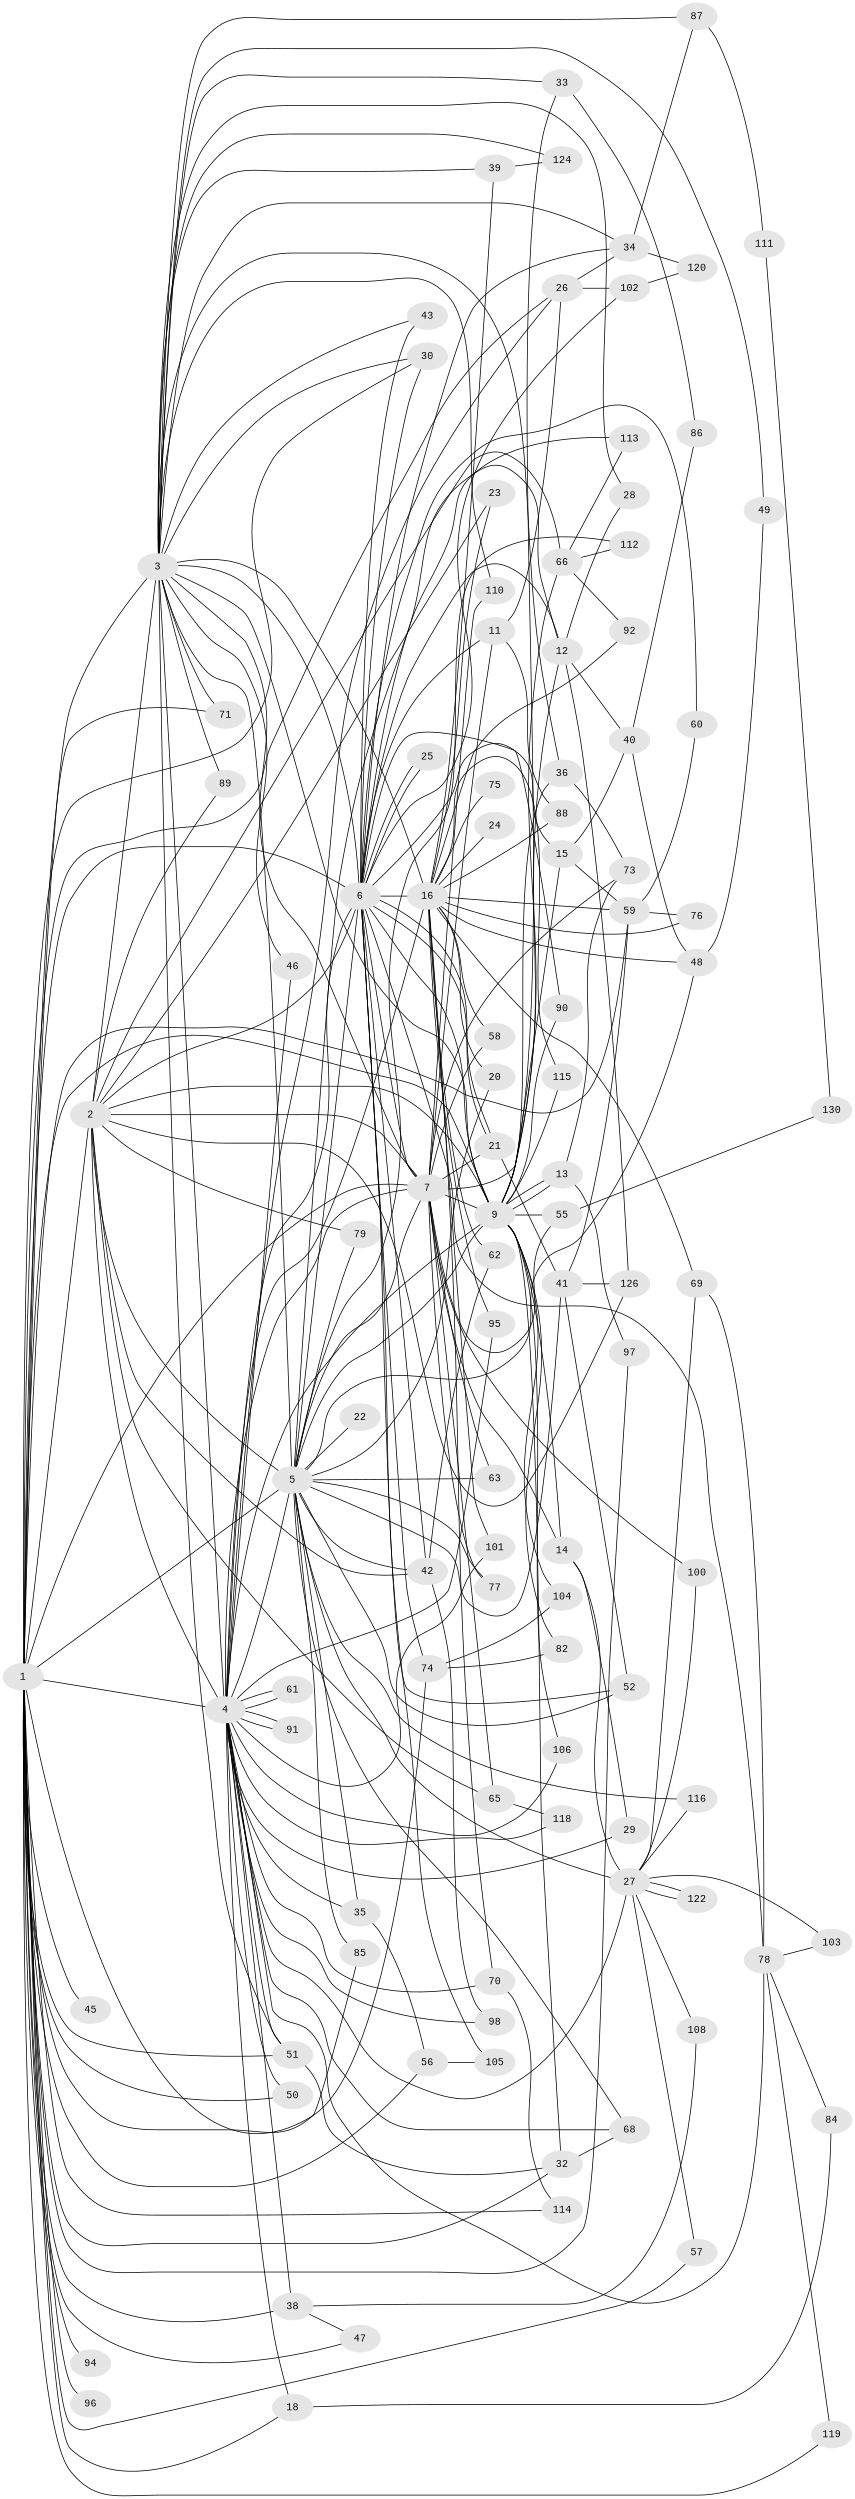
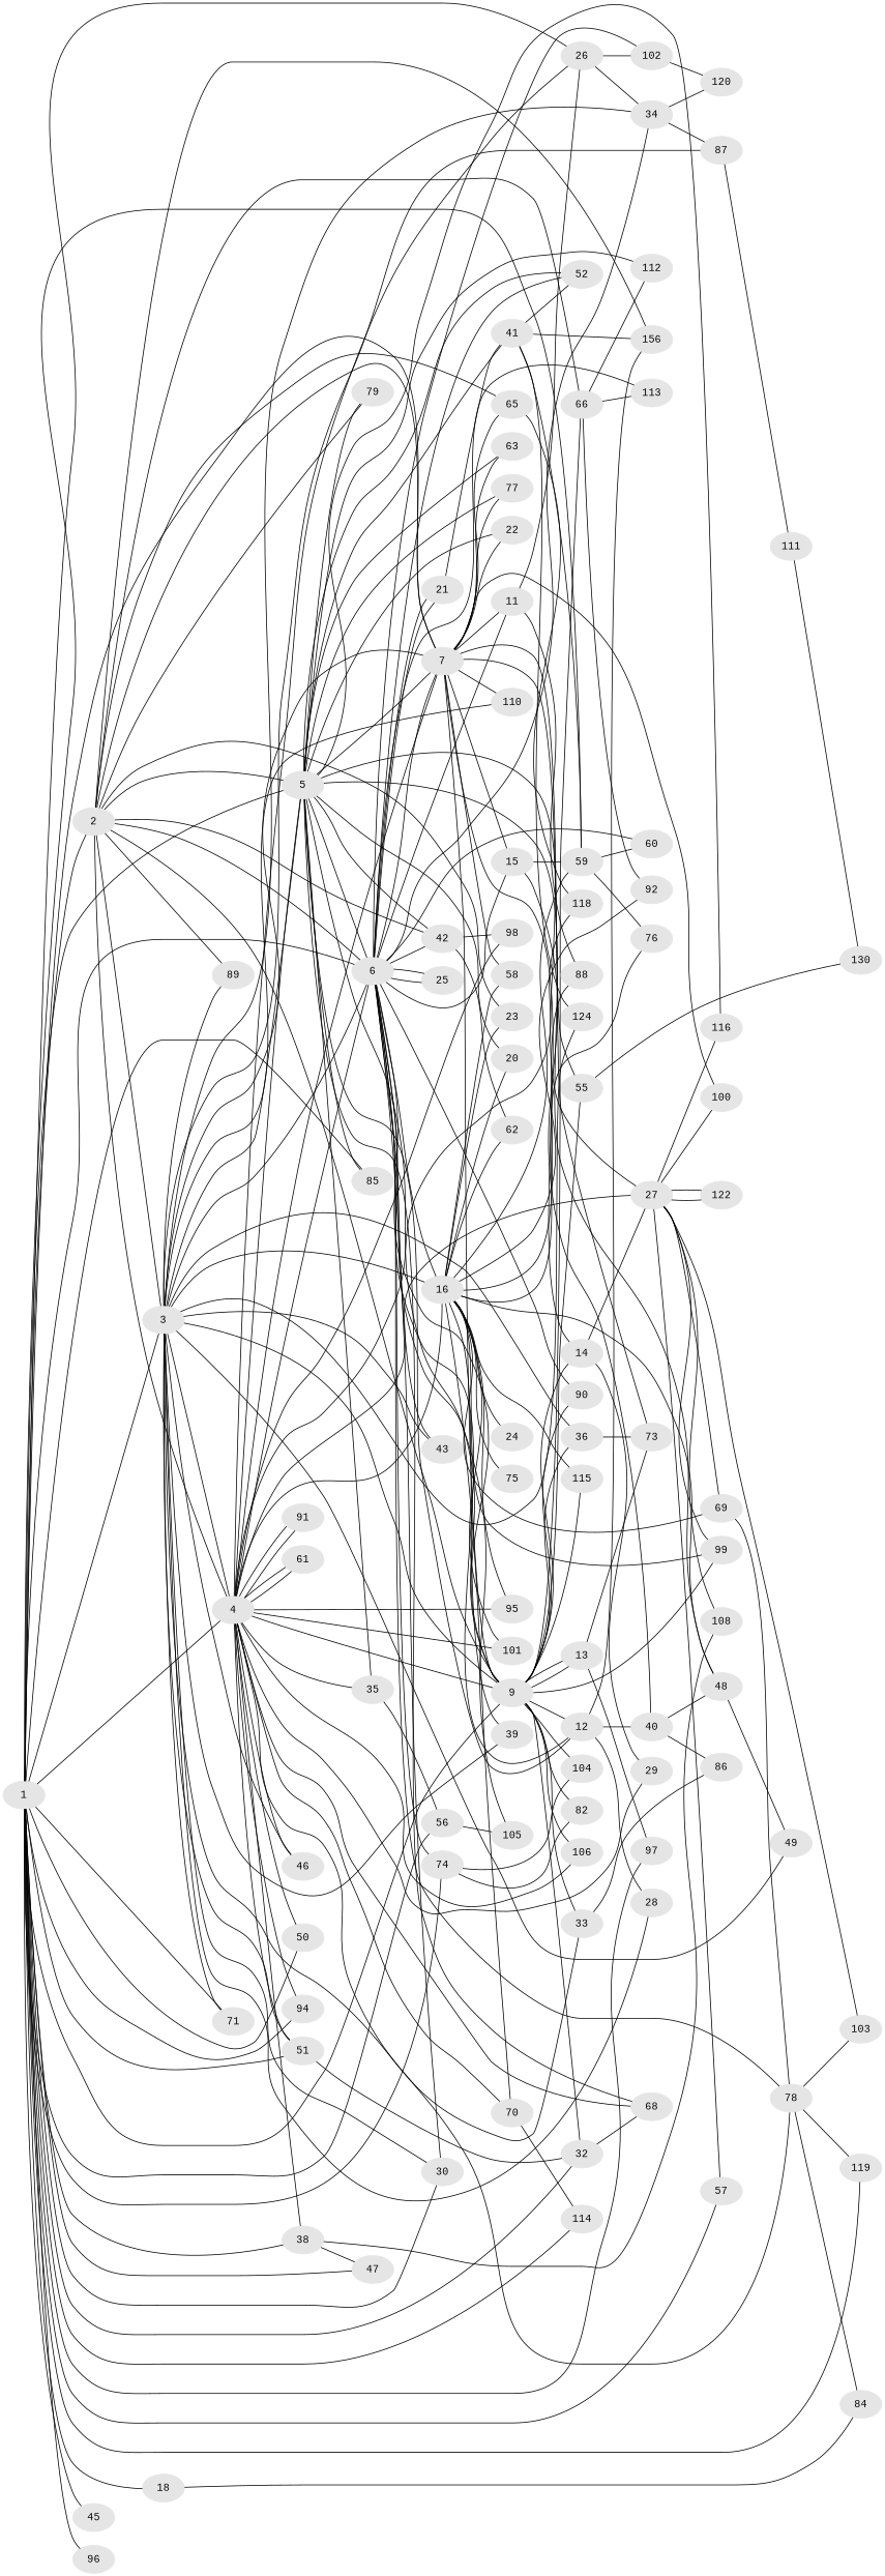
  graph {
    fontname="Liberation Mono"
    rankdir=LR
    node [color=gray90 fontname="Liberation Mono" style=filled]
    edge [fontname="Liberation Mono"]
    1 [super="+8"]
    2 [super="+17"]
    3 [super="+107"]
    4 [super="+31"]
    5 [super="+129"]
    6 [super="+10"]
    7 [super="+80"]
    9 [super="+123"]
    18
    26
    30 [super="+125"]
    32 [super="+44"]
    38
    45
    47
    50
    51
    56
    57
    59 [super="+127"]
    71
    74
    85
    94
    96
    97
    114
    119
    23
    42 [super="+72"]
    65
    66
    79
    89
-   126 [super="+128"]
+   126 [super="+128" label=156]
    16 [super="+19"]
    28
    33
    34 [super="+37"]
    36
    39
    43
    46 [super="+54"]
    49
    87
    110
    124
    27 [super="+53"]
    29
    35
    61
    68 [super="+93"]
    70
    78 [super="+121"]
    91
    95
    98
    101
    106
    118
    12 [super="+67"]
    20
    22
    41 [super="+64"]
    48
    52
    63
    77
    112
    116
    11 [super="+109"]
    15 [super="+81"]
    21
    25
    60
    90
    102
    105
    113
    14
    55
    58
    73
    100
    13
    82
+   99 [super="+117"]
    104
    115
    84
    108
    76
    62
    92
    75
    88
    24
    69
    86
    120
    111
    103
    122
    40 [super="+83"]
    130
    1 -- 2 [weight=2]
    1 -- 3 [weight=2]
    1 -- 4 [weight=3]
    1 -- 5 [weight=3]
    1 -- 6 [weight=4]
    1 -- 7 [weight=2]
    1 -- 9 [weight=2]
    1 -- 18
    1 -- 26
    1 -- 30
    1 -- 32
    1 -- 38
    1 -- 45
    1 -- 47
    1 -- 50
    1 -- 51
    1 -- 56
    1 -- 57
    1 -- 59
    1 -- 71
    1 -- 74
    1 -- 85
    1 -- 94
    1 -- 96
    1 -- 97
    1 -- 114
    1 -- 119
    2 -- 3
    2 -- 4
    2 -- 5
    2 -- 6 [weight=3]
    2 -- 7
    2 -- 9
    2 -- 23
    2 -- 42
    2 -- 65
    2 -- 66
    2 -- 79
    2 -- 89
    2 -- 126
    3 -- 4
    3 -- 5
    3 -- 6 [weight=2]
    3 -- 7
    3 -- 9
    3 -- 30
    3 -- 51
    3 -- 71
    3 -- 89
    3 -- 16
    3 -- 28
    3 -- 33
    3 -- 34
    3 -- 36
    3 -- 39
    3 -- 43
    3 -- 46 [weight=2]
    3 -- 49
    3 -- 87
    3 -- 110
    3 -- 124
    4 -- 5
    4 -- 6 [weight=2]
    4 -- 7
    4 -- 9
-   4 -- 18
+   4 -- 94
    4 -- 26
    4 -- 38
    4 -- 50
    4 -- 51
    4 -- 16
    4 -- 46
    4 -- 27
    4 -- 29
    4 -- 35
    4 -- 61
    4 -- 61
    4 -- 68
    4 -- 70
    4 -- 78
    4 -- 91
    4 -- 91
    4 -- 95
    4 -- 98
    4 -- 101
    4 -- 106
    4 -- 118
    5 -- 6 [weight=2]
    5 -- 7
    5 -- 9 [weight=2]
    5 -- 85
    5 -- 42
    5 -- 79
    5 -- 27
    5 -- 35
    5 -- 68
    5 -- 12
    5 -- 20
    5 -- 22
    5 -- 41
    5 -- 48
    5 -- 52
    5 -- 63
    5 -- 77
    5 -- 112
    5 -- 116
    6 -- 7 [weight=2]
    6 -- 9 [weight=2]
    6 -- 30
    6 -- 74
    6 -- 42
    6 -- 16
    6 -- 34
    6 -- 43
    6 -- 78
    6 -- 12
    6 -- 52
    6 -- 11
    6 -- 15
    6 -- 21
    6 -- 21
    6 -- 25
    6 -- 25
    6 -- 60
    6 -- 90
    6 -- 102
    6 -- 105
    6 -- 113
    7 -- 9
    7 -- 65
    7 -- 110
-   7 -- 21
+   7 -- 22
    7 -- 63
    7 -- 77
    7 -- 11
    7 -- 15
    7 -- 14
    7 -- 55
    7 -- 58
    7 -- 73
    7 -- 100
    9 -- 32
    9 -- 66
    9 -- 33
    9 -- 36
    9 -- 106
    9 -- 12
    9 -- 90
    9 -- 14
    9 -- 55
    9 -- 13
    9 -- 13
    9 -- 82
+   9 -- 99
    9 -- 104
    9 -- 115
    18 -- 84
    26 -- 34
    26 -- 102
    32 -- 68
    38 -- 47
    38 -- 108
    51 -- 32
    56 -- 105
    59 -- 60
    59 -- 76
    74 -- 82
    74 -- 104
    42 -- 98
    42 -- 62
    65 -- 118
    66 -- 112
    66 -- 113
    66 -- 92
    16 -- 59
    16 -- 23
    16 -- 39
    16 -- 70
    16 -- 95
    16 -- 101
    16 -- 20
    16 -- 48
    16 -- 58
+   16 -- 99
    16 -- 115
    16 -- 76
    16 -- 62
    16 -- 92
    16 -- 75
    16 -- 88
    16 -- 24
    16 -- 69
    33 -- 86
    34 -- 87
    34 -- 120
    36 -- 73
    87 -- 111
    27 -- 57
    27 -- 116
    27 -- 100
+   27 -- 99
    27 -- 108
    27 -- 69
    27 -- 103
    27 -- 122
    27 -- 122
    35 -- 56
    70 -- 114
    78 -- 119
    78 -- 84
    78 -- 103
    12 -- 126
    12 -- 28
    12 -- 40
    41 -- 59
    41 -- 126
-   39 -- 124
+   41 -- 124
    41 -- 52
    48 -- 49
    11 -- 26
    11 -- 88
    15 -- 59
    15 -- 40
    21 -- 41
    102 -- 120
    14 -- 27
    14 -- 29
    55 -- 130
    13 -- 97
    13 -- 73
    69 -- 78
    111 -- 130
    40 -- 48
    40 -- 86
  }
